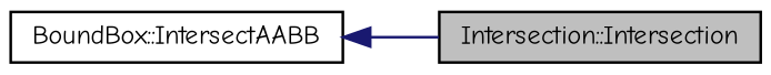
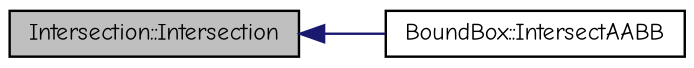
  digraph {
    rankdir=LR
    fontname="Comic Neue"
    node [color=black fontname="Comic Neue" fontsize=10 shape=record style=filled]
    n1 [fillcolor=grey75 fontcolor=black height=0.2 label="Intersection::Intersection" width=0.4]
    n2 [fillcolor=white height=0.2 label="BoundBox::IntersectAABB" width=0.4]
-   n2 -> n1 [color=midnightblue dir=back fontname="Comic Neue" fontsize=10 labelfontname=Helvetica labelfontsize=10 style=solid]
+   n1 -> n2 [color=midnightblue dir=back fontname="Comic Neue" fontsize=10 labelfontname=Helvetica labelfontsize=10 style=solid]
  }
